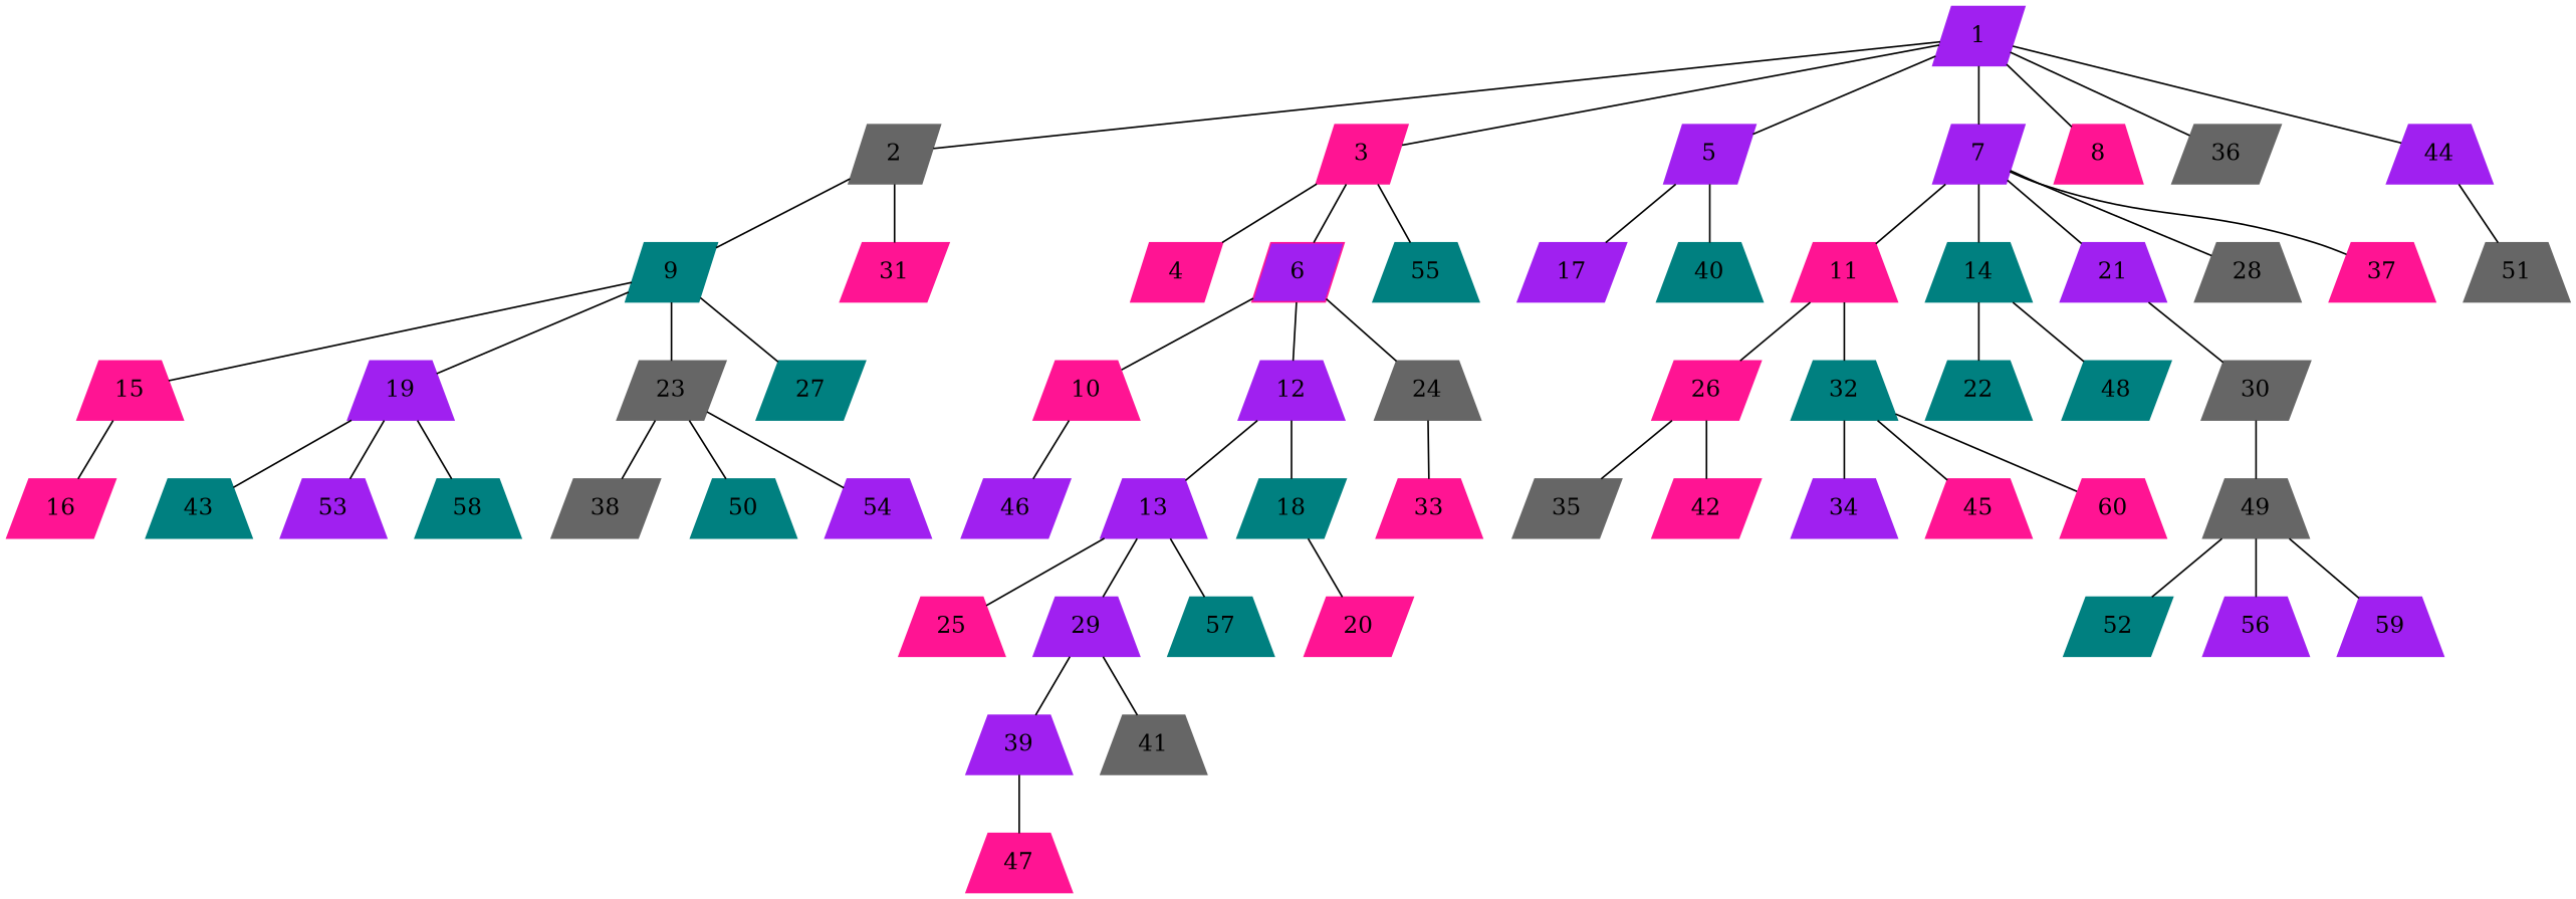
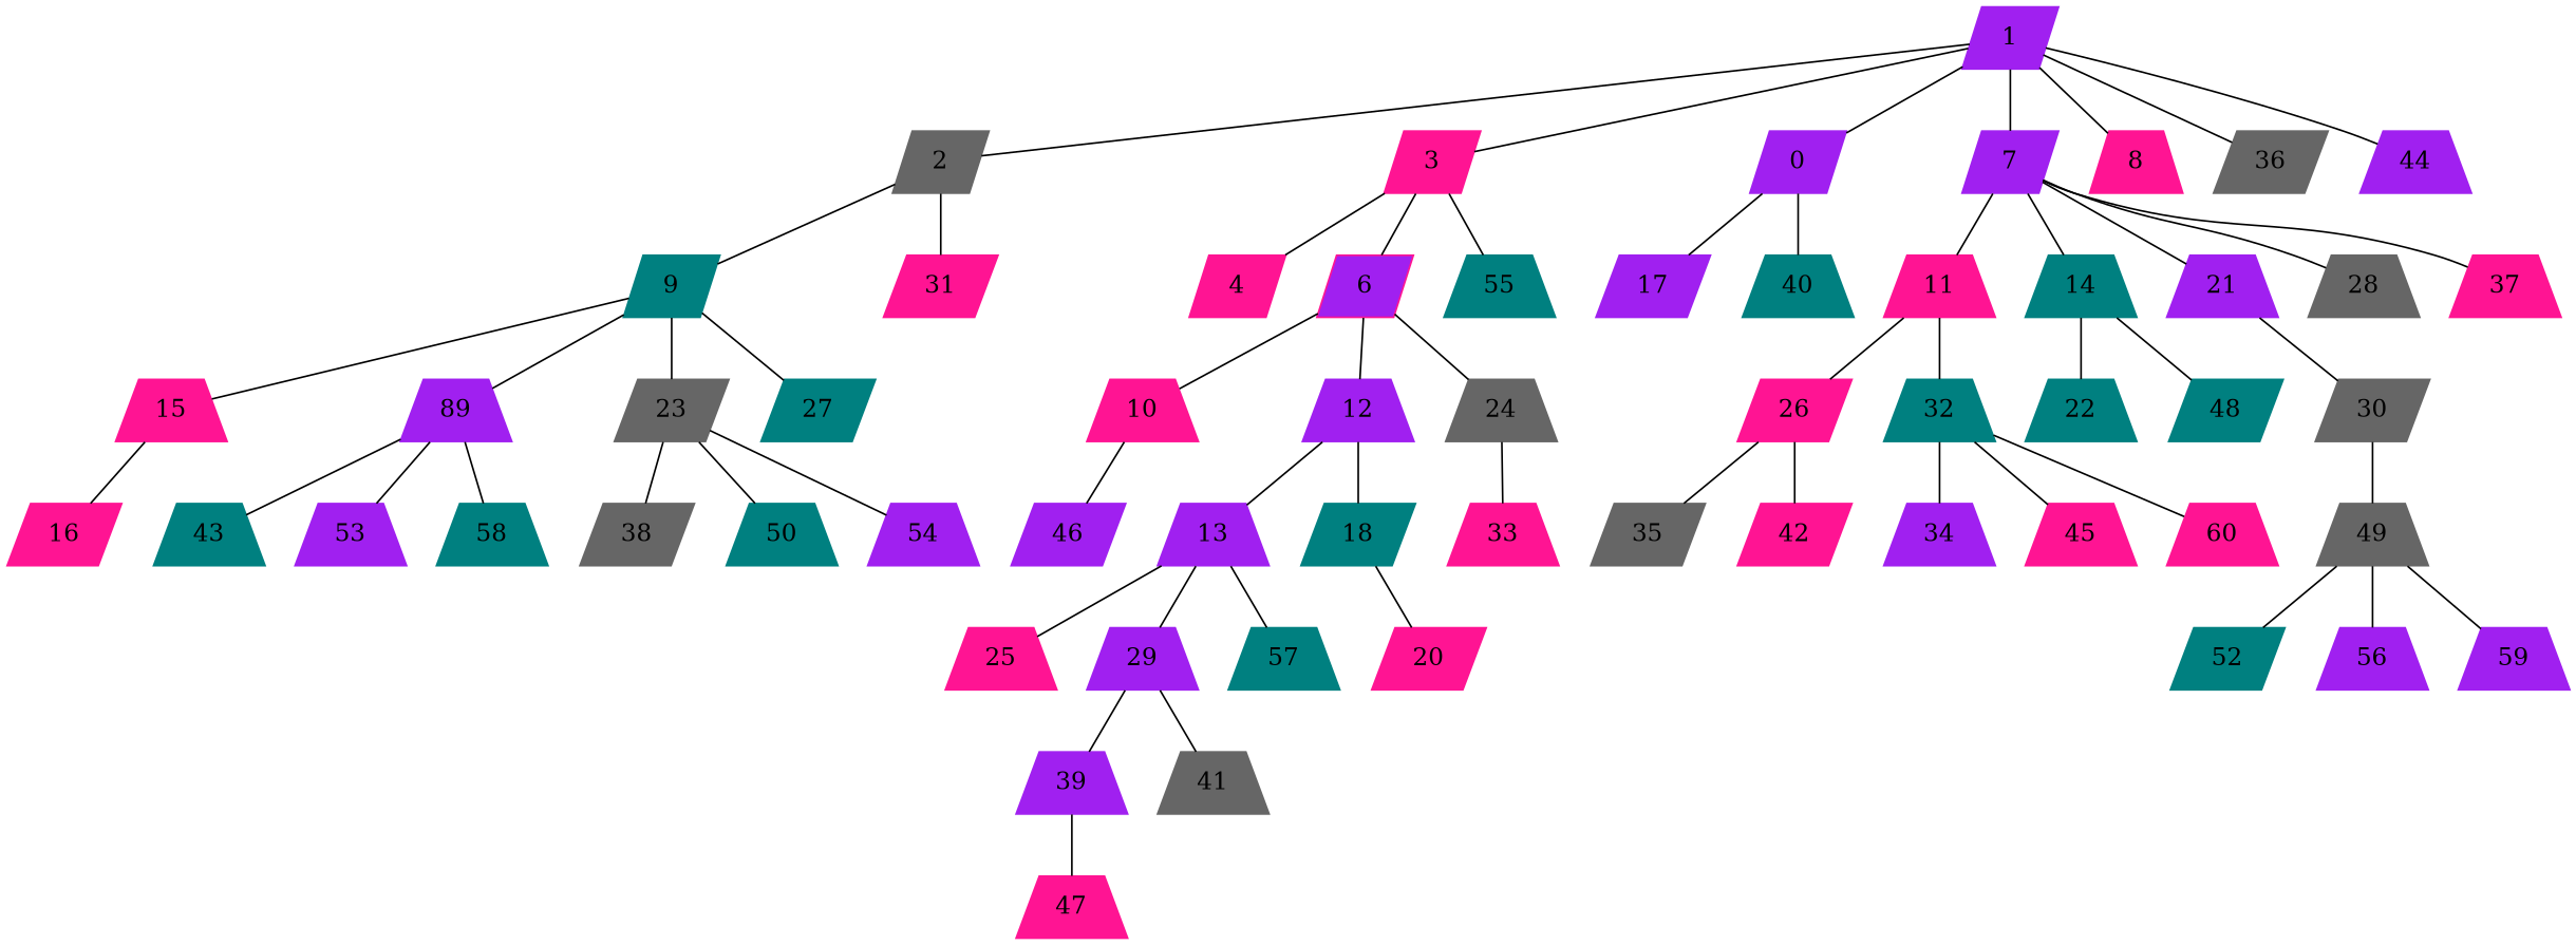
  graph {
    node [color=deeppink shape=trapezium style=filled]
    1 [color=purple shape=parallelogram]
    2 [color=gray40 shape=parallelogram]
    3 [shape=parallelogram]
-   5 [color=purple shape=parallelogram]
+   5 [color=purple shape=parallelogram label=0]
    7 [color=purple shape=parallelogram]
    8
    36 [color=gray40 shape=parallelogram]
    44 [color=purple]
    9 [color=teal shape=parallelogram]
    31 [shape=parallelogram]
    4 [shape=parallelogram]
    6 [fillcolor=purple shape=parallelogram]
    55 [color=teal]
    17 [color=purple shape=parallelogram]
    40 [color=teal]
    11
    14 [color=teal]
    21 [color=purple]
    28 [color=gray40]
    37
-   51 [color=gray40]
    15
-   19 [color=purple]
+   19 [color=purple label=89]
    23 [color=gray40 shape=parallelogram]
    27 [color=teal shape=parallelogram]
    10
    12 [color=purple]
    24 [color=gray40]
    46 [color=purple shape=parallelogram]
    13 [color=purple]
    18 [color=teal shape=parallelogram]
    33
    26 [shape=parallelogram]
    32 [color=teal]
    22 [color=teal]
    48 [color=teal shape=parallelogram]
    30 [color=gray40 shape=parallelogram]
    16 [shape=parallelogram]
    43 [color=teal]
    53 [color=purple]
    58 [color=teal]
    38 [color=gray40 shape=parallelogram]
    50 [color=teal]
    54 [color=purple]
    35 [color=gray40 shape=parallelogram]
    42 [shape=parallelogram]
    34 [color=purple]
    45
    60
    25
    29 [color=purple]
    57 [color=teal]
    20 [shape=parallelogram]
    39 [color=purple]
    41 [color=gray40]
    49 [color=gray40]
    47
    52 [color=teal shape=parallelogram]
    56 [color=purple]
    59 [color=purple]
    1 -- 2
    1 -- 3
    1 -- 5
    1 -- 7
    1 -- 8
    1 -- 36
    1 -- 44
    2 -- 9
    2 -- 31
    3 -- 4
    3 -- 6
    3 -- 55
    5 -- 17
    5 -- 40
    7 -- 11
    7 -- 14
    7 -- 21
    7 -- 28
    7 -- 37
-   44 -- 51
    9 -- 15
    9 -- 19
    9 -- 23
    9 -- 27
    6 -- 10
    6 -- 12
    6 -- 24
    11 -- 26
    11 -- 32
    14 -- 22
    14 -- 48
    21 -- 30
    15 -- 16
    19 -- 43
    19 -- 53
    19 -- 58
    23 -- 38
    23 -- 50
    23 -- 54
    10 -- 46
    12 -- 13
    12 -- 18
    24 -- 33
    13 -- 25
    13 -- 29
    13 -- 57
    18 -- 20
    26 -- 35
    26 -- 42
    32 -- 34
    32 -- 45
    32 -- 60
    30 -- 49
    29 -- 39
    29 -- 41
    39 -- 47
    49 -- 52
    49 -- 56
    49 -- 59
  }
